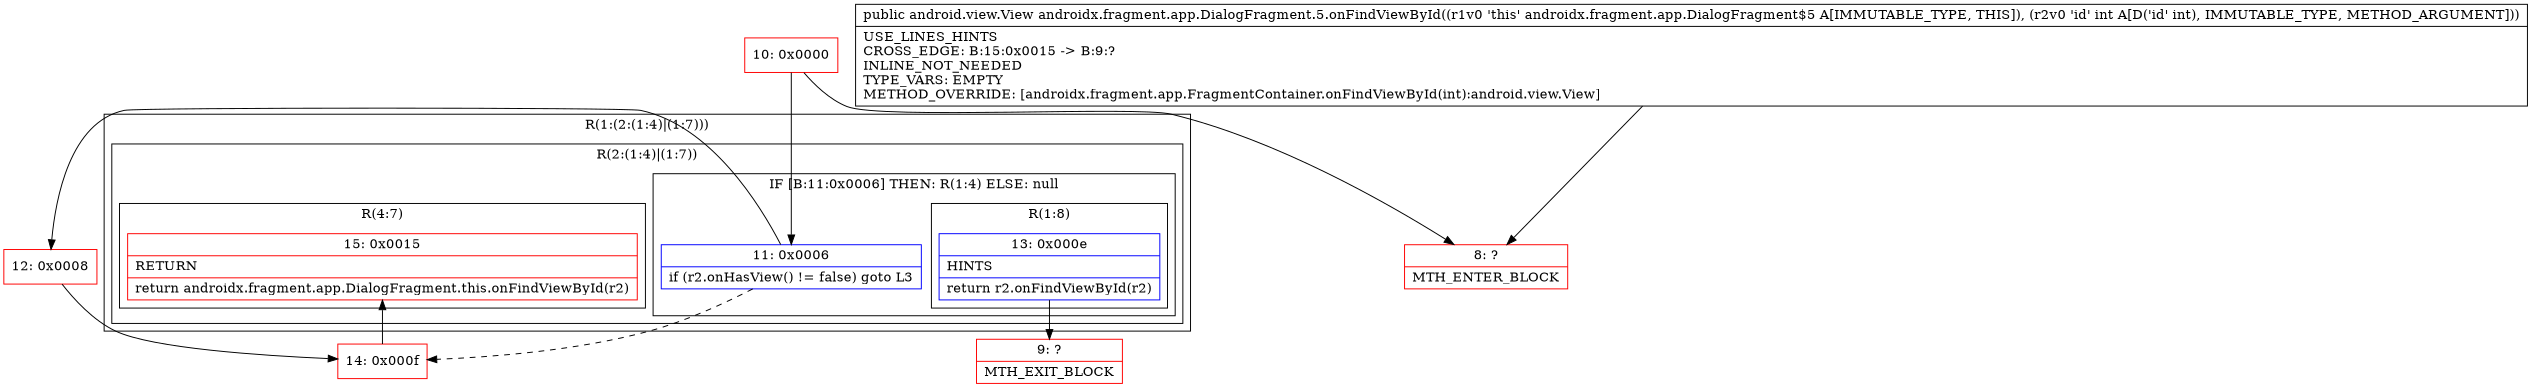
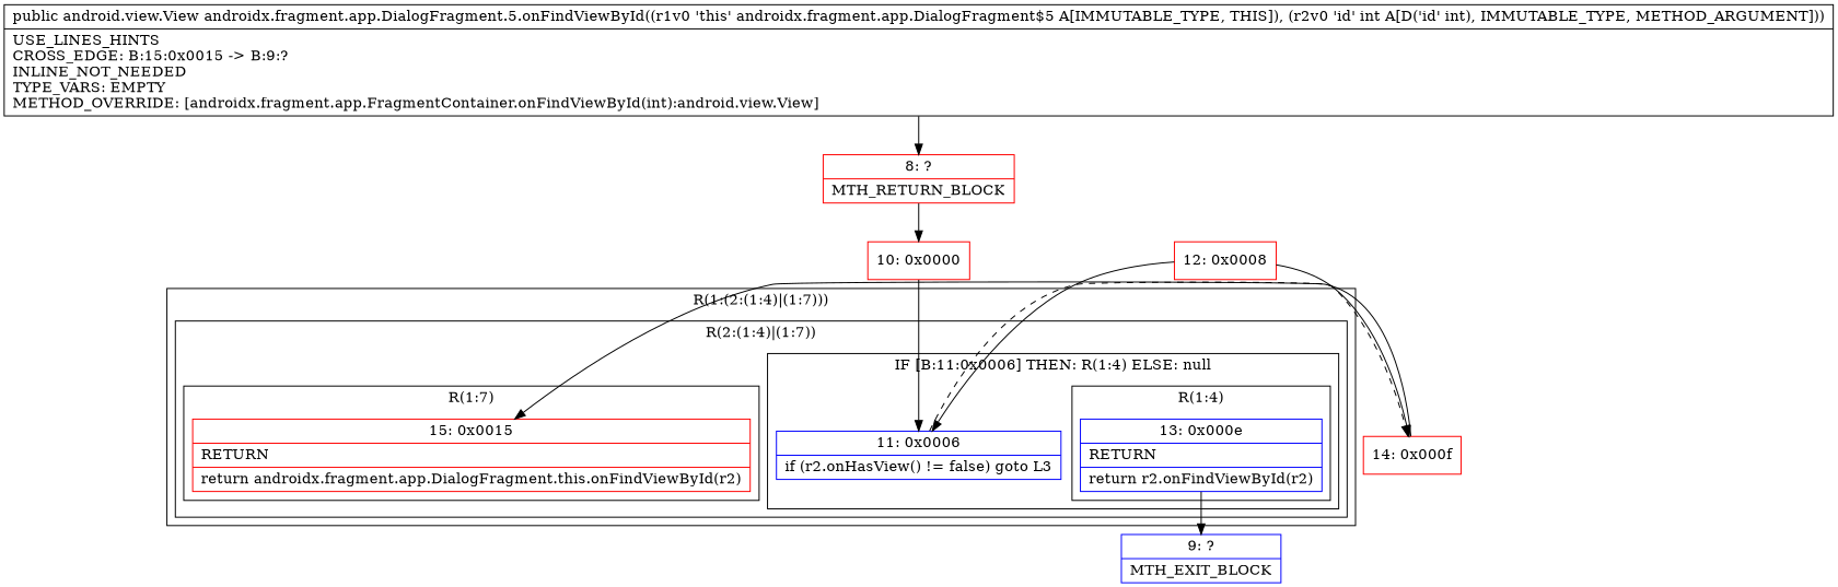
  digraph {
    node [color=red shape=record]
-   n1 [color=blue label="{13\:\ 0x000e|HINTS\l|return r2.onFindViewById(r2)\l}"]
+   n1 [color=blue label="{13\:\ 0x000e|RETURN\l|return r2.onFindViewById(r2)\l}"]
    n2 [color=blue label="{11\:\ 0x0006|if (r2.onHasView() != false) goto L3\l}"]
    n3 [label="{15\:\ 0x0015|RETURN\l|return androidx.fragment.app.DialogFragment.this.onFindViewById(r2)\l}"]
-   n4 [label="{9\:\ ?|MTH_EXIT_BLOCK\l}"]
+   n4 [color=blue label="{9\:\ ?|MTH_EXIT_BLOCK\l}"]
    n5 [label="{12\:\ 0x0008}"]
    n6 [label="{14\:\ 0x000f}"]
-   n7 [label="{8\:\ ?|MTH_ENTER_BLOCK\l}"]
+   n7 [label="{8\:\ ?|MTH_RETURN_BLOCK\l}"]
    n8 [label="{10\:\ 0x0000}"]
    n9 [label="{public android.view.View androidx.fragment.app.DialogFragment.5.onFindViewById((r1v0 'this' androidx.fragment.app.DialogFragment$5 A[IMMUTABLE_TYPE, THIS]), (r2v0 'id' int A[D('id' int), IMMUTABLE_TYPE, METHOD_ARGUMENT]))  | USE_LINES_HINTS\lCROSS_EDGE: B:15:0x0015 \-\> B:9:?\lINLINE_NOT_NEEDED\lTYPE_VARS: EMPTY\lMETHOD_OVERRIDE: [androidx.fragment.app.FragmentContainer.onFindViewById(int):android.view.View]\l}" color=""]
    subgraph cluster_1 {
      label="R(1:(2:(1:4)|(1:7)))"
      subgraph cluster_2 {
        label="R(2:(1:4)|(1:7))"
        subgraph cluster_3 {
          label="IF [B:11:0x0006] THEN: R(1:4) ELSE: null"
          n2
          subgraph cluster_4 {
-           label="R(1:8)"
+           label="R(1:4)"
            n1
          }
        }
        subgraph cluster_5 {
-         label="R(4:7)"
+         label="R(1:7)"
          n3
        }
      }
    }
    n1 -> n4
-   n2 -> n5
+   n5 -> n2
    n2 -> n6 [style=dashed]
    n5 -> n6
    n6 -> n3
-   n8 -> n7
+   n7 -> n8
    n8 -> n2
    n9 -> n7
  }
